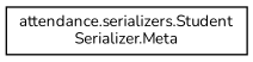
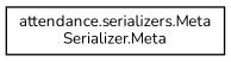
  digraph {
    rankdir=LR
    fontname=Nunito
-   n1 [color=black fillcolor=white fontname=Nunito fontsize=10 height=0.2 label="attendance.serializers.Student\lSerializer.Meta" shape=record style=filled width=0.4]
+   n1 [color=black fillcolor=white fontname=Nunito fontsize=10 height=0.2 label="attendance.serializers.Meta\lSerializer.Meta" shape=record style=filled width=0.4]
  }
